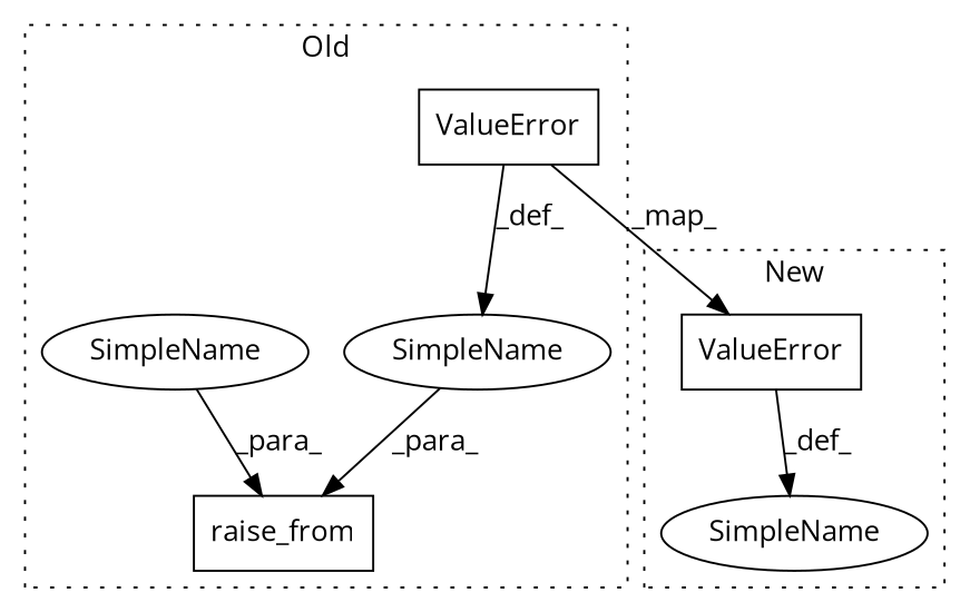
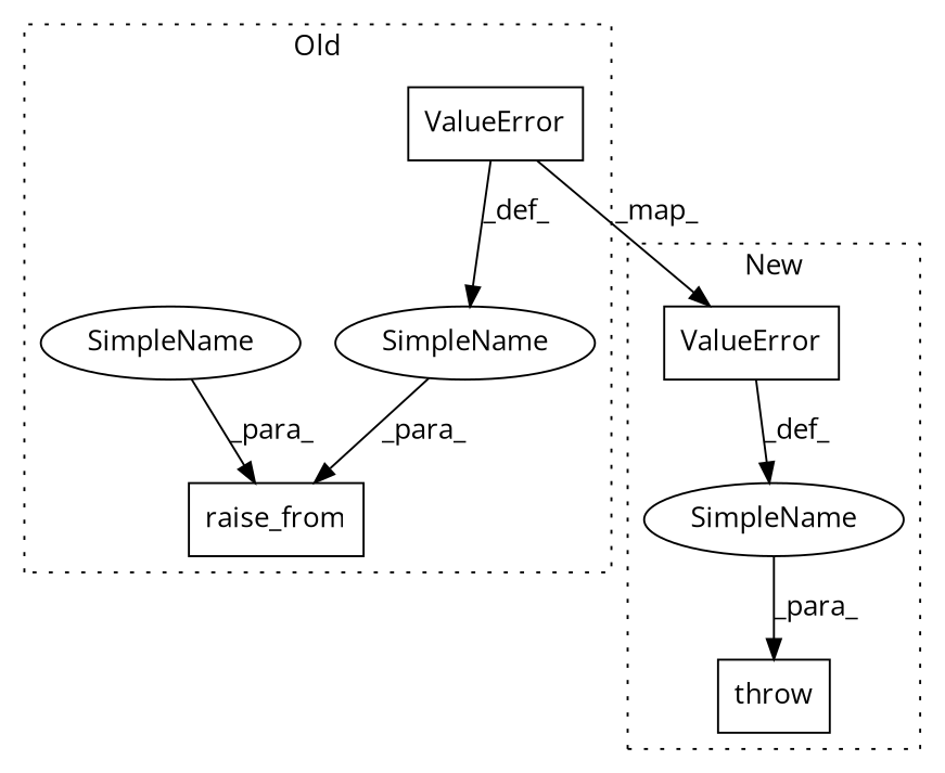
  digraph {
    fontname="Open Sans"
    node [a=32 l="11,1" shape=box fontname="Open Sans"]
    edge [fontname="Open Sans"]
    n1 [label=ValueError s="4839,4914"]
    n2 [label=raise_from s="4828,4920"]
    n3 [a=42 label=SimpleName shape=ellipse l=""]
    n4 [a=42 l=4 label=SimpleName s=4916 shape=ellipse]
    n5 [label=ValueError s="4823,4898"]
    n6 [a=42 label=SimpleName shape=ellipse l=""]
+   n7 [a=53 l=6 label=throw s=4817]
    subgraph cluster_1 {
      label=Old
      style=dotted
      n1
      n2
      n3
      n4
    }
    subgraph cluster_2 {
      label=New
      style=dotted
      n5
      n6
+     n7
    }
    n1 -> n3 [label=_def_]
    n1 -> n5 [label=_map_]
    n3 -> n2 [label=_para_]
    n4 -> n2 [label=_para_]
    n5 -> n6 [label=_def_]
+   n6 -> n7 [label=_para_]
  }
